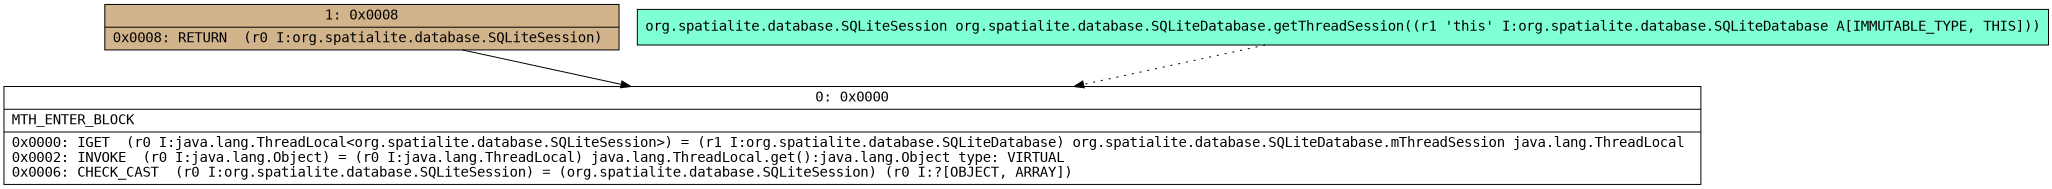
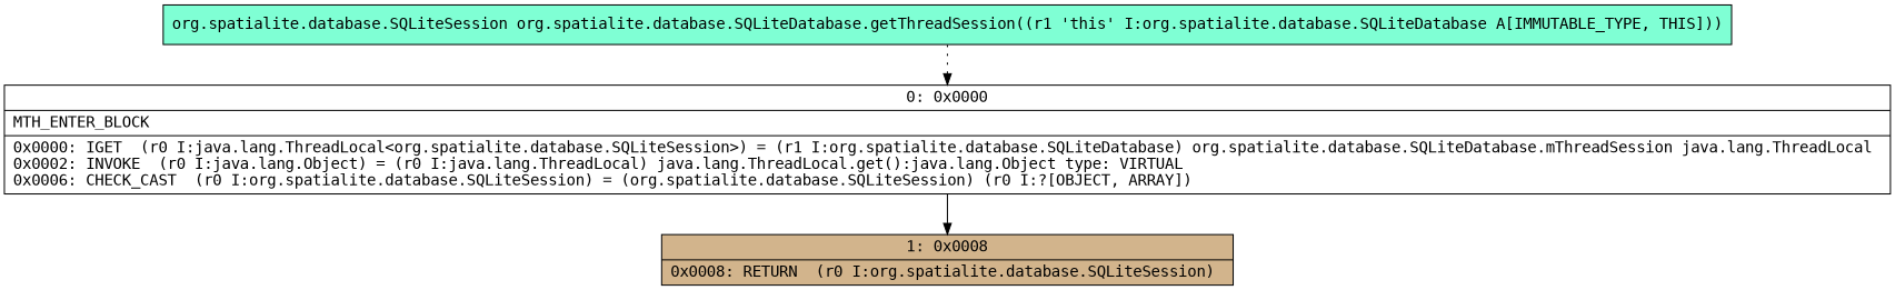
  digraph {
    fontname="DejaVu Sans Mono"
    node [shape=record style=filled fontname="DejaVu Sans Mono"]
    edge [fontname="DejaVu Sans Mono"]
    n1 [label="{0\:\ 0x0000|MTH_ENTER_BLOCK\l|0x0000: IGET  (r0 I:java.lang.ThreadLocal\<org.spatialite.database.SQLiteSession\>) = (r1 I:org.spatialite.database.SQLiteDatabase) org.spatialite.database.SQLiteDatabase.mThreadSession java.lang.ThreadLocal \l0x0002: INVOKE  (r0 I:java.lang.Object) = (r0 I:java.lang.ThreadLocal) java.lang.ThreadLocal.get():java.lang.Object type: VIRTUAL \l0x0006: CHECK_CAST  (r0 I:org.spatialite.database.SQLiteSession) = (org.spatialite.database.SQLiteSession) (r0 I:?[OBJECT, ARRAY]) \l}" fillcolor=white]
    n2 [label="{1\:\ 0x0008|0x0008: RETURN  (r0 I:org.spatialite.database.SQLiteSession) \l}" fillcolor=tan]
    n3 [label="{org.spatialite.database.SQLiteSession org.spatialite.database.SQLiteDatabase.getThreadSession((r1 'this' I:org.spatialite.database.SQLiteDatabase A[IMMUTABLE_TYPE, THIS])) }" fillcolor=aquamarine]
-   n2 -> n1 [style=solid]
+   n1 -> n2 [style=solid]
    n3 -> n1 [style=dotted]
  }
